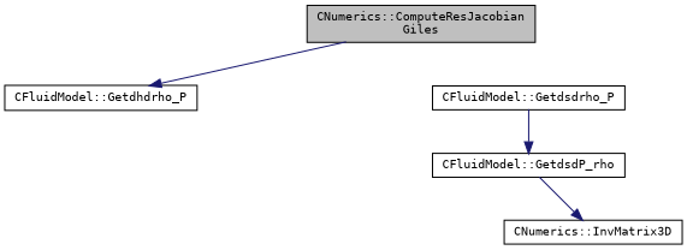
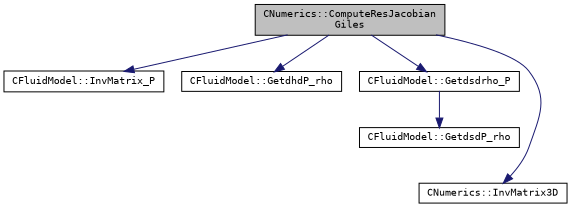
  digraph {
    fontname="DejaVu Sans Mono"
    rankdir=TB
    node [color=black fillcolor=white fontname="DejaVu Sans Mono" fontsize=10 shape=record style=filled]
    edge [color=midnightblue fontname="DejaVu Sans Mono" fontsize=10 labelfontname=Helvetica labelfontsize=10 style=solid]
    n1 [fillcolor=grey75 fontcolor=black height=0.2 label="CNumerics::ComputeResJacobian\lGiles" width=0.4]
-   n2 [height=0.2 label="CFluidModel::Getdhdrho_P" width=0.4]
+   n2 [height=0.2 label="CFluidModel::InvMatrix_P" width=0.4]
+   n3 [height=0.2 label="CFluidModel::GetdhdP_rho" width=0.4]
    n4 [height=0.2 label="CFluidModel::Getdsdrho_P" width=0.4]
    n5 [height=0.2 label="CNumerics::InvMatrix3D" width=0.4]
    n6 [height=0.2 label="CFluidModel::GetdsdP_rho" width=0.4]
    n1 -> n2
-   n6 -> n5
+   n1 -> n3
+   n1 -> n4
+   n1 -> n5
    n4 -> n6
  }
